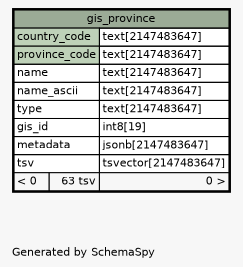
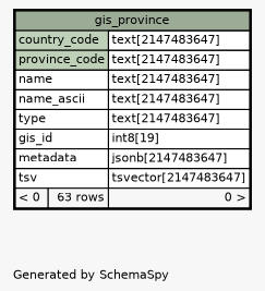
  digraph {
    bgcolor="#f7f7f7"
    fontname=Helvetica
    fontsize=11
    label="\nGenerated by SchemaSpy"
    labeljust=l
    nodesep=0.18
    rankdir=RL
    ranksep=0.46
-   n1 [fontname=Helvetica fontsize=11 label=<     <TABLE BORDER="2" CELLBORDER="1" CELLSPACING="0" BGCOLOR="#ffffff">       <TR><TD COLSPAN="3" BGCOLOR="#9bab96" ALIGN="CENTER">gis_province</TD></TR>       <TR><TD PORT="country_code" COLSPAN="2" BGCOLOR="#bed1b8" ALIGN="LEFT">country_code</TD><TD PORT="country_code.type" ALIGN="LEFT">text[2147483647]</TD></TR>       <TR><TD PORT="province_code" COLSPAN="2" BGCOLOR="#bed1b8" ALIGN="LEFT">province_code</TD><TD PORT="province_code.type" ALIGN="LEFT">text[2147483647]</TD></TR>       <TR><TD PORT="name" COLSPAN="2" ALIGN="LEFT">name</TD><TD PORT="name.type" ALIGN="LEFT">text[2147483647]</TD></TR>       <TR><TD PORT="name_ascii" COLSPAN="2" ALIGN="LEFT">name_ascii</TD><TD PORT="name_ascii.type" ALIGN="LEFT">text[2147483647]</TD></TR>       <TR><TD PORT="type" COLSPAN="2" ALIGN="LEFT">type</TD><TD PORT="type.type" ALIGN="LEFT">text[2147483647]</TD></TR>       <TR><TD PORT="gis_id" COLSPAN="2" ALIGN="LEFT">gis_id</TD><TD PORT="gis_id.type" ALIGN="LEFT">int8[19]</TD></TR>       <TR><TD PORT="metadata" COLSPAN="2" ALIGN="LEFT">metadata</TD><TD PORT="metadata.type" ALIGN="LEFT">jsonb[2147483647]</TD></TR>       <TR><TD PORT="tsv" COLSPAN="2" ALIGN="LEFT">tsv</TD><TD PORT="tsv.type" ALIGN="LEFT">tsvector[2147483647]</TD></TR>       <TR><TD ALIGN="LEFT" BGCOLOR="#f7f7f7">&lt; 0</TD><TD ALIGN="RIGHT" BGCOLOR="#f7f7f7">63 tsv</TD><TD ALIGN="RIGHT" BGCOLOR="#f7f7f7">0 &gt;</TD></TR>     </TABLE>> shape=plaintext]
+   n1 [fontname=Helvetica fontsize=11 label=<     <TABLE BORDER="2" CELLBORDER="1" CELLSPACING="0" BGCOLOR="#ffffff">       <TR><TD COLSPAN="3" BGCOLOR="#9bab96" ALIGN="CENTER">gis_province</TD></TR>       <TR><TD PORT="country_code" COLSPAN="2" BGCOLOR="#bed1b8" ALIGN="LEFT">country_code</TD><TD PORT="country_code.type" ALIGN="LEFT">text[2147483647]</TD></TR>       <TR><TD PORT="province_code" COLSPAN="2" BGCOLOR="#bed1b8" ALIGN="LEFT">province_code</TD><TD PORT="province_code.type" ALIGN="LEFT">text[2147483647]</TD></TR>       <TR><TD PORT="name" COLSPAN="2" ALIGN="LEFT">name</TD><TD PORT="name.type" ALIGN="LEFT">text[2147483647]</TD></TR>       <TR><TD PORT="name_ascii" COLSPAN="2" ALIGN="LEFT">name_ascii</TD><TD PORT="name_ascii.type" ALIGN="LEFT">text[2147483647]</TD></TR>       <TR><TD PORT="type" COLSPAN="2" ALIGN="LEFT">type</TD><TD PORT="type.type" ALIGN="LEFT">text[2147483647]</TD></TR>       <TR><TD PORT="gis_id" COLSPAN="2" ALIGN="LEFT">gis_id</TD><TD PORT="gis_id.type" ALIGN="LEFT">int8[19]</TD></TR>       <TR><TD PORT="metadata" COLSPAN="2" ALIGN="LEFT">metadata</TD><TD PORT="metadata.type" ALIGN="LEFT">jsonb[2147483647]</TD></TR>       <TR><TD PORT="tsv" COLSPAN="2" ALIGN="LEFT">tsv</TD><TD PORT="tsv.type" ALIGN="LEFT">tsvector[2147483647]</TD></TR>       <TR><TD ALIGN="LEFT" BGCOLOR="#f7f7f7">&lt; 0</TD><TD ALIGN="RIGHT" BGCOLOR="#f7f7f7">63 rows</TD><TD ALIGN="RIGHT" BGCOLOR="#f7f7f7">0 &gt;</TD></TR>     </TABLE>> shape=plaintext]
  }
